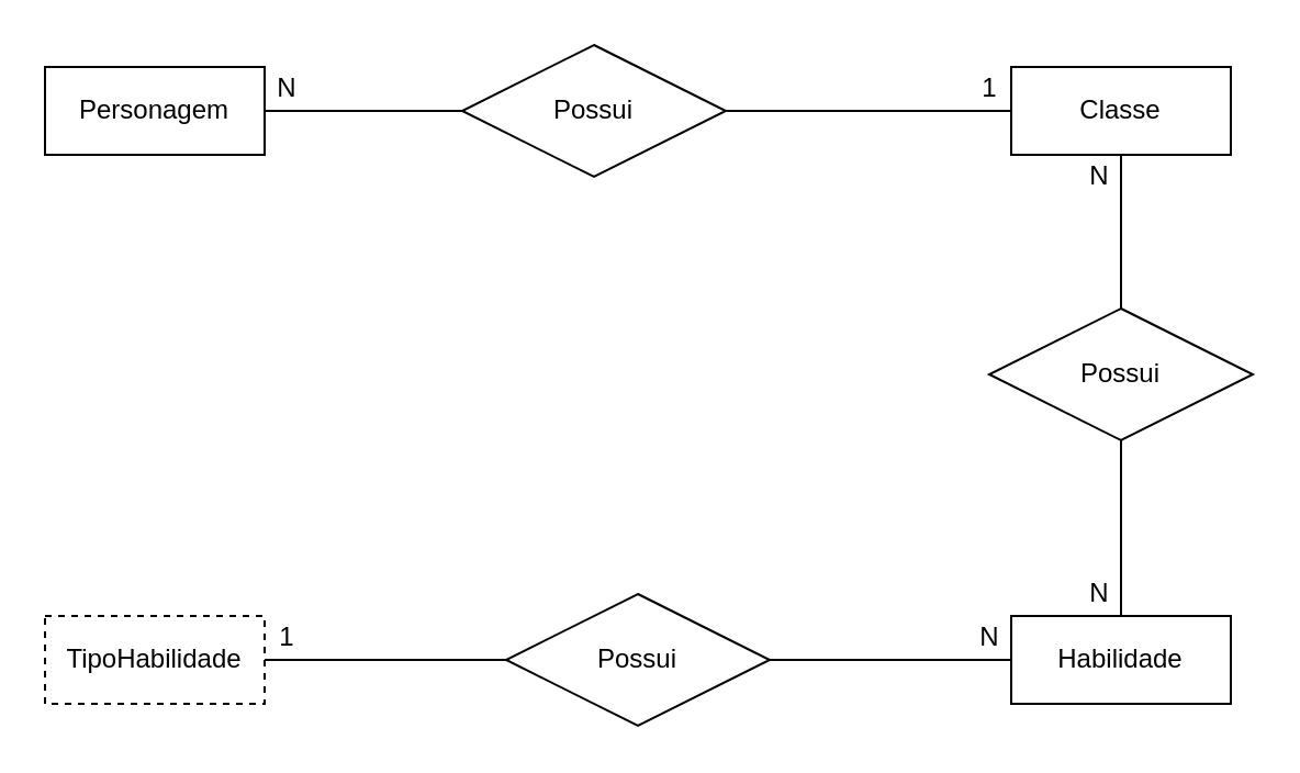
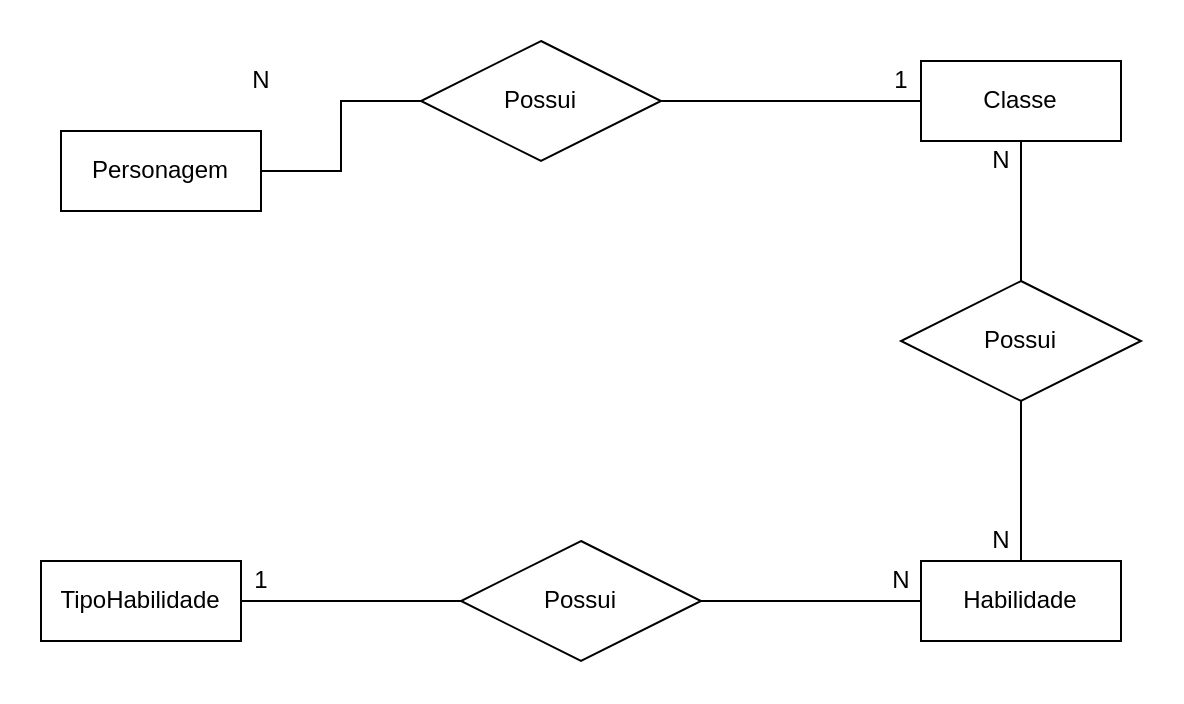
  <mxCell id="0" />
  <mxCell id="1" parent="0" />
  <mxCell id="2" style="edgeStyle=orthogonalEdgeStyle;rounded=0;orthogonalLoop=1;jettySize=auto;html=1;endArrow=none;endFill=0;" parent="1" source="3" target="7" edge="1"><mxGeometry relative="1" as="geometry" /></mxCell>
  <mxCell id="3" value="Possui" style="shape=rhombus;perimeter=rhombusPerimeter;whiteSpace=wrap;html=1;align=center;" parent="1" vertex="1"><mxGeometry x="210" y="20" width="120" height="60" as="geometry" /></mxCell>
  <mxCell id="4" style="edgeStyle=orthogonalEdgeStyle;rounded=0;orthogonalLoop=1;jettySize=auto;html=1;endArrow=none;endFill=0;" parent="1" source="5" target="3" edge="1"><mxGeometry relative="1" as="geometry" /></mxCell>
- <mxCell id="5" value="Personagem" style="whiteSpace=wrap;html=1;align=center;" parent="1" vertex="1"><mxGeometry x="20" y="30" width="100" height="40" as="geometry" /></mxCell>
+ <mxCell id="5" value="Personagem" style="whiteSpace=wrap;html=1;align=center;" parent="1" vertex="1"><mxGeometry x="30" y="65" width="100" height="40" as="geometry" /></mxCell>
  <mxCell id="6" style="edgeStyle=orthogonalEdgeStyle;rounded=0;orthogonalLoop=1;jettySize=auto;html=1;endArrow=none;endFill=0;" parent="1" source="7" target="12" edge="1"><mxGeometry relative="1" as="geometry" /></mxCell>
  <mxCell id="7" value="Classe" style="whiteSpace=wrap;html=1;align=center;" parent="1" vertex="1"><mxGeometry x="460" y="30" width="100" height="40" as="geometry" /></mxCell>
  <mxCell id="8" style="edgeStyle=orthogonalEdgeStyle;rounded=0;orthogonalLoop=1;jettySize=auto;html=1;endArrow=none;endFill=0;" parent="1" source="9" target="14" edge="1"><mxGeometry relative="1" as="geometry" /></mxCell>
  <mxCell id="9" value="Habilidade" style="whiteSpace=wrap;html=1;align=center;" parent="1" vertex="1"><mxGeometry x="460" y="280" width="100" height="40" as="geometry" /></mxCell>
- <mxCell id="10" value="TipoHabilidade" style="whiteSpace=wrap;html=1;align=center;dashed=1;" parent="1" vertex="1"><mxGeometry x="20" y="280" width="100" height="40" as="geometry" /></mxCell>
+ <mxCell id="10" value="TipoHabilidade" style="whiteSpace=wrap;html=1;align=center;" parent="1" vertex="1"><mxGeometry x="20" y="280" width="100" height="40" as="geometry" /></mxCell>
  <mxCell id="11" style="edgeStyle=orthogonalEdgeStyle;rounded=0;orthogonalLoop=1;jettySize=auto;html=1;endArrow=none;endFill=0;" parent="1" source="12" target="9" edge="1"><mxGeometry relative="1" as="geometry" /></mxCell>
  <mxCell id="12" value="Possui" style="shape=rhombus;perimeter=rhombusPerimeter;whiteSpace=wrap;html=1;align=center;" parent="1" vertex="1"><mxGeometry x="450" y="140" width="120" height="60" as="geometry" /></mxCell>
  <mxCell id="13" style="edgeStyle=orthogonalEdgeStyle;rounded=0;orthogonalLoop=1;jettySize=auto;html=1;endArrow=none;endFill=0;" parent="1" source="14" target="10" edge="1"><mxGeometry relative="1" as="geometry" /></mxCell>
  <mxCell id="14" value="Possui" style="shape=rhombus;perimeter=rhombusPerimeter;whiteSpace=wrap;html=1;align=center;" parent="1" vertex="1"><mxGeometry x="230" y="270" width="120" height="60" as="geometry" /></mxCell>
  <mxCell id="15" value="N" style="text;html=1;align=center;verticalAlign=middle;resizable=0;points=[];autosize=1;strokeColor=none;" parent="1" vertex="1"><mxGeometry x="120" y="30" width="20" height="20" as="geometry" /></mxCell>
  <mxCell id="16" value="1" style="text;html=1;align=center;verticalAlign=middle;resizable=0;points=[];autosize=1;strokeColor=none;" parent="1" vertex="1"><mxGeometry x="440" y="30" width="20" height="20" as="geometry" /></mxCell>
  <mxCell id="17" value="N" style="text;html=1;align=center;verticalAlign=middle;resizable=0;points=[];autosize=1;strokeColor=none;" parent="1" vertex="1"><mxGeometry x="490" y="70" width="20" height="20" as="geometry" /></mxCell>
  <mxCell id="18" value="N" style="text;html=1;align=center;verticalAlign=middle;resizable=0;points=[];autosize=1;strokeColor=none;" parent="1" vertex="1"><mxGeometry x="490" y="260" width="20" height="20" as="geometry" /></mxCell>
  <mxCell id="19" value="N" style="text;html=1;align=center;verticalAlign=middle;resizable=0;points=[];autosize=1;strokeColor=none;" parent="1" vertex="1"><mxGeometry x="440" y="280" width="20" height="20" as="geometry" /></mxCell>
  <mxCell id="20" value="1" style="text;html=1;align=center;verticalAlign=middle;resizable=0;points=[];autosize=1;strokeColor=none;" parent="1" vertex="1"><mxGeometry x="120" y="280" width="20" height="20" as="geometry" /></mxCell>
